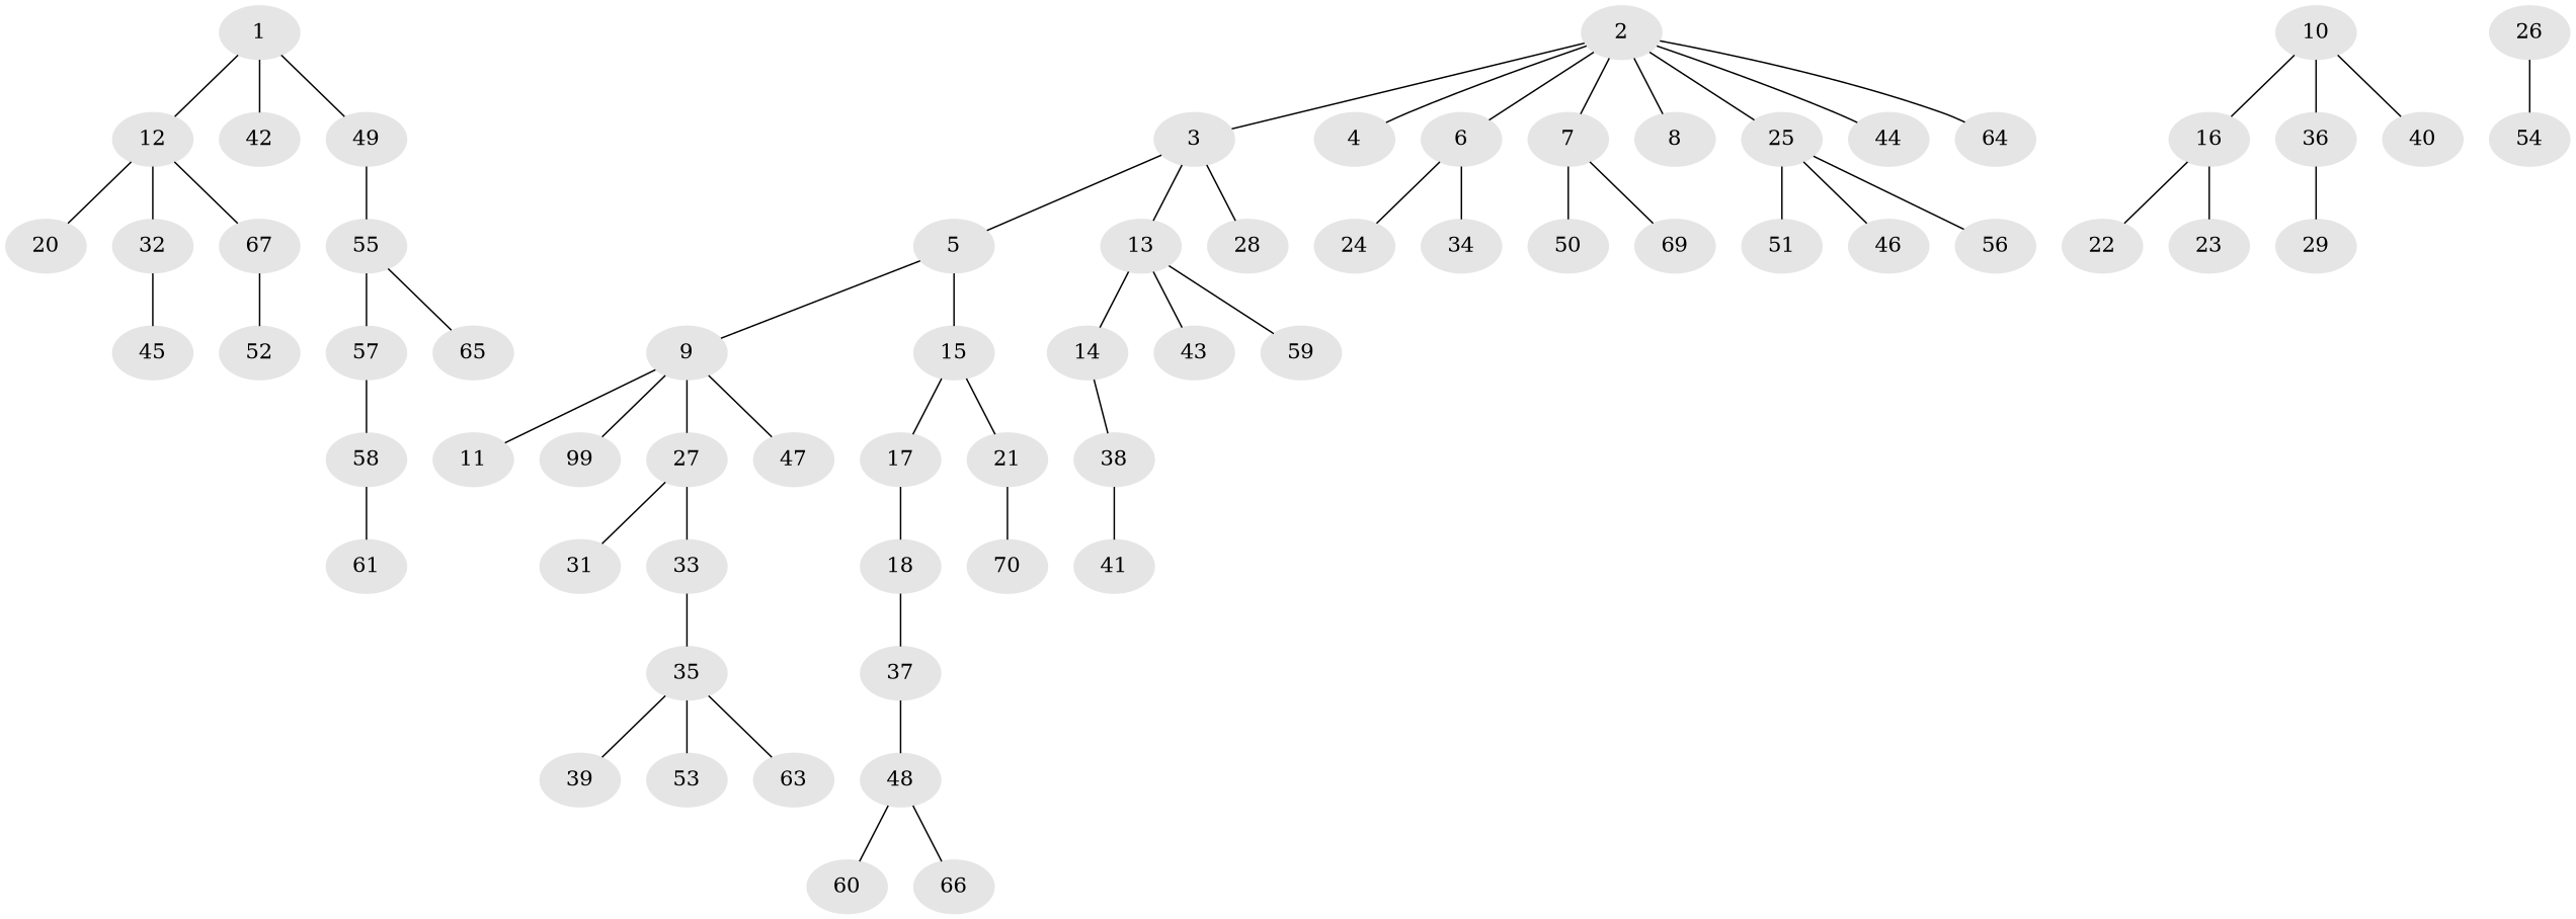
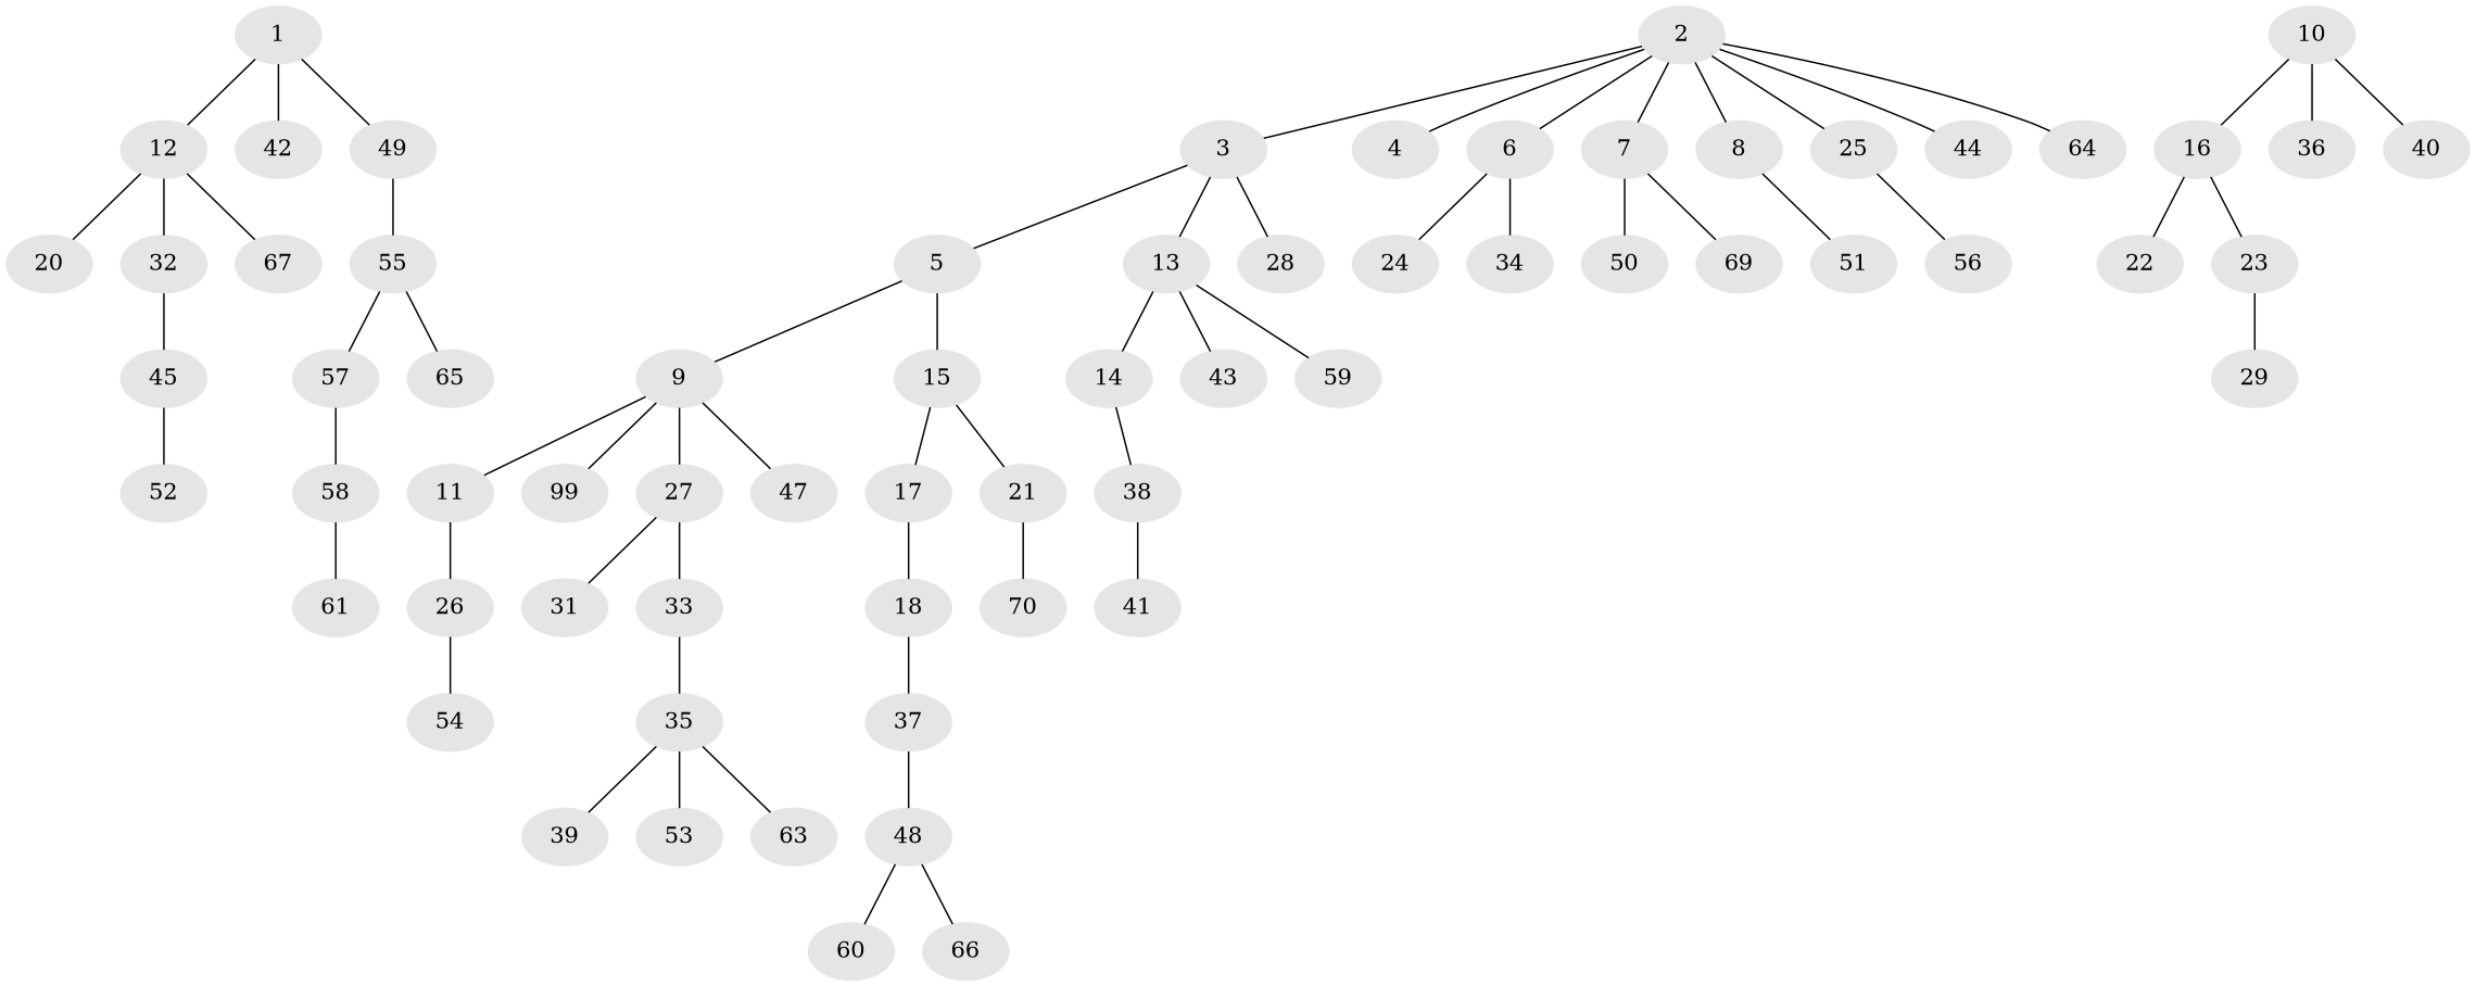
  graph {
    node [color=gray90 style=filled]
    1
    12
    42
    49
    2
    3
    4
    6
    7
    8
    25
    44
    64
    20
    32
    67
    55
    5
    13
    28
    24
    34
    50
    n24 [label=69]
    51
-   46
    56
    9
    15
    14
    43
    59
    11
    n34 [label=99]
    27
    47
    17
    21
    10
    16
    36
    40
    26
    31
    33
    22
    23
    54
    45
    38
    41
    18
    n53 [label=70]
    29
    37
    48
    35
    52
    39
    53
    63
    60
    66
    57
    65
    58
    61
    1 -- 12
    1 -- 42
    1 -- 49
    12 -- 20
    12 -- 32
    12 -- 67
    49 -- 55
    2 -- 3
    2 -- 4
    2 -- 6
    2 -- 7
    2 -- 8
    2 -- 25
    2 -- 44
    2 -- 64
    3 -- 5
    3 -- 13
    3 -- 28
    6 -- 24
    6 -- 34
    7 -- 50
    7 -- n24
-   25 -- 51
-   25 -- 46
+   8 -- 51
    25 -- 56
    32 -- 45
    55 -- 57
    55 -- 65
    5 -- 9
    5 -- 15
    13 -- 14
    13 -- 43
    13 -- 59
    9 -- 11
    9 -- n34
    9 -- 27
    9 -- 47
    15 -- 17
    15 -- 21
    14 -- 38
+   11 -- 26
    27 -- 31
    27 -- 33
    17 -- 18
    21 -- n53
    10 -- 16
    10 -- 36
    10 -- 40
    16 -- 22
    16 -- 23
    26 -- 54
    33 -- 35
-   36 -- 29
-   67 -- 52
+   23 -- 29
+   45 -- 52
    38 -- 41
    18 -- 37
    37 -- 48
    48 -- 60
    48 -- 66
    35 -- 39
    35 -- 53
    35 -- 63
    57 -- 58
    58 -- 61
  }
